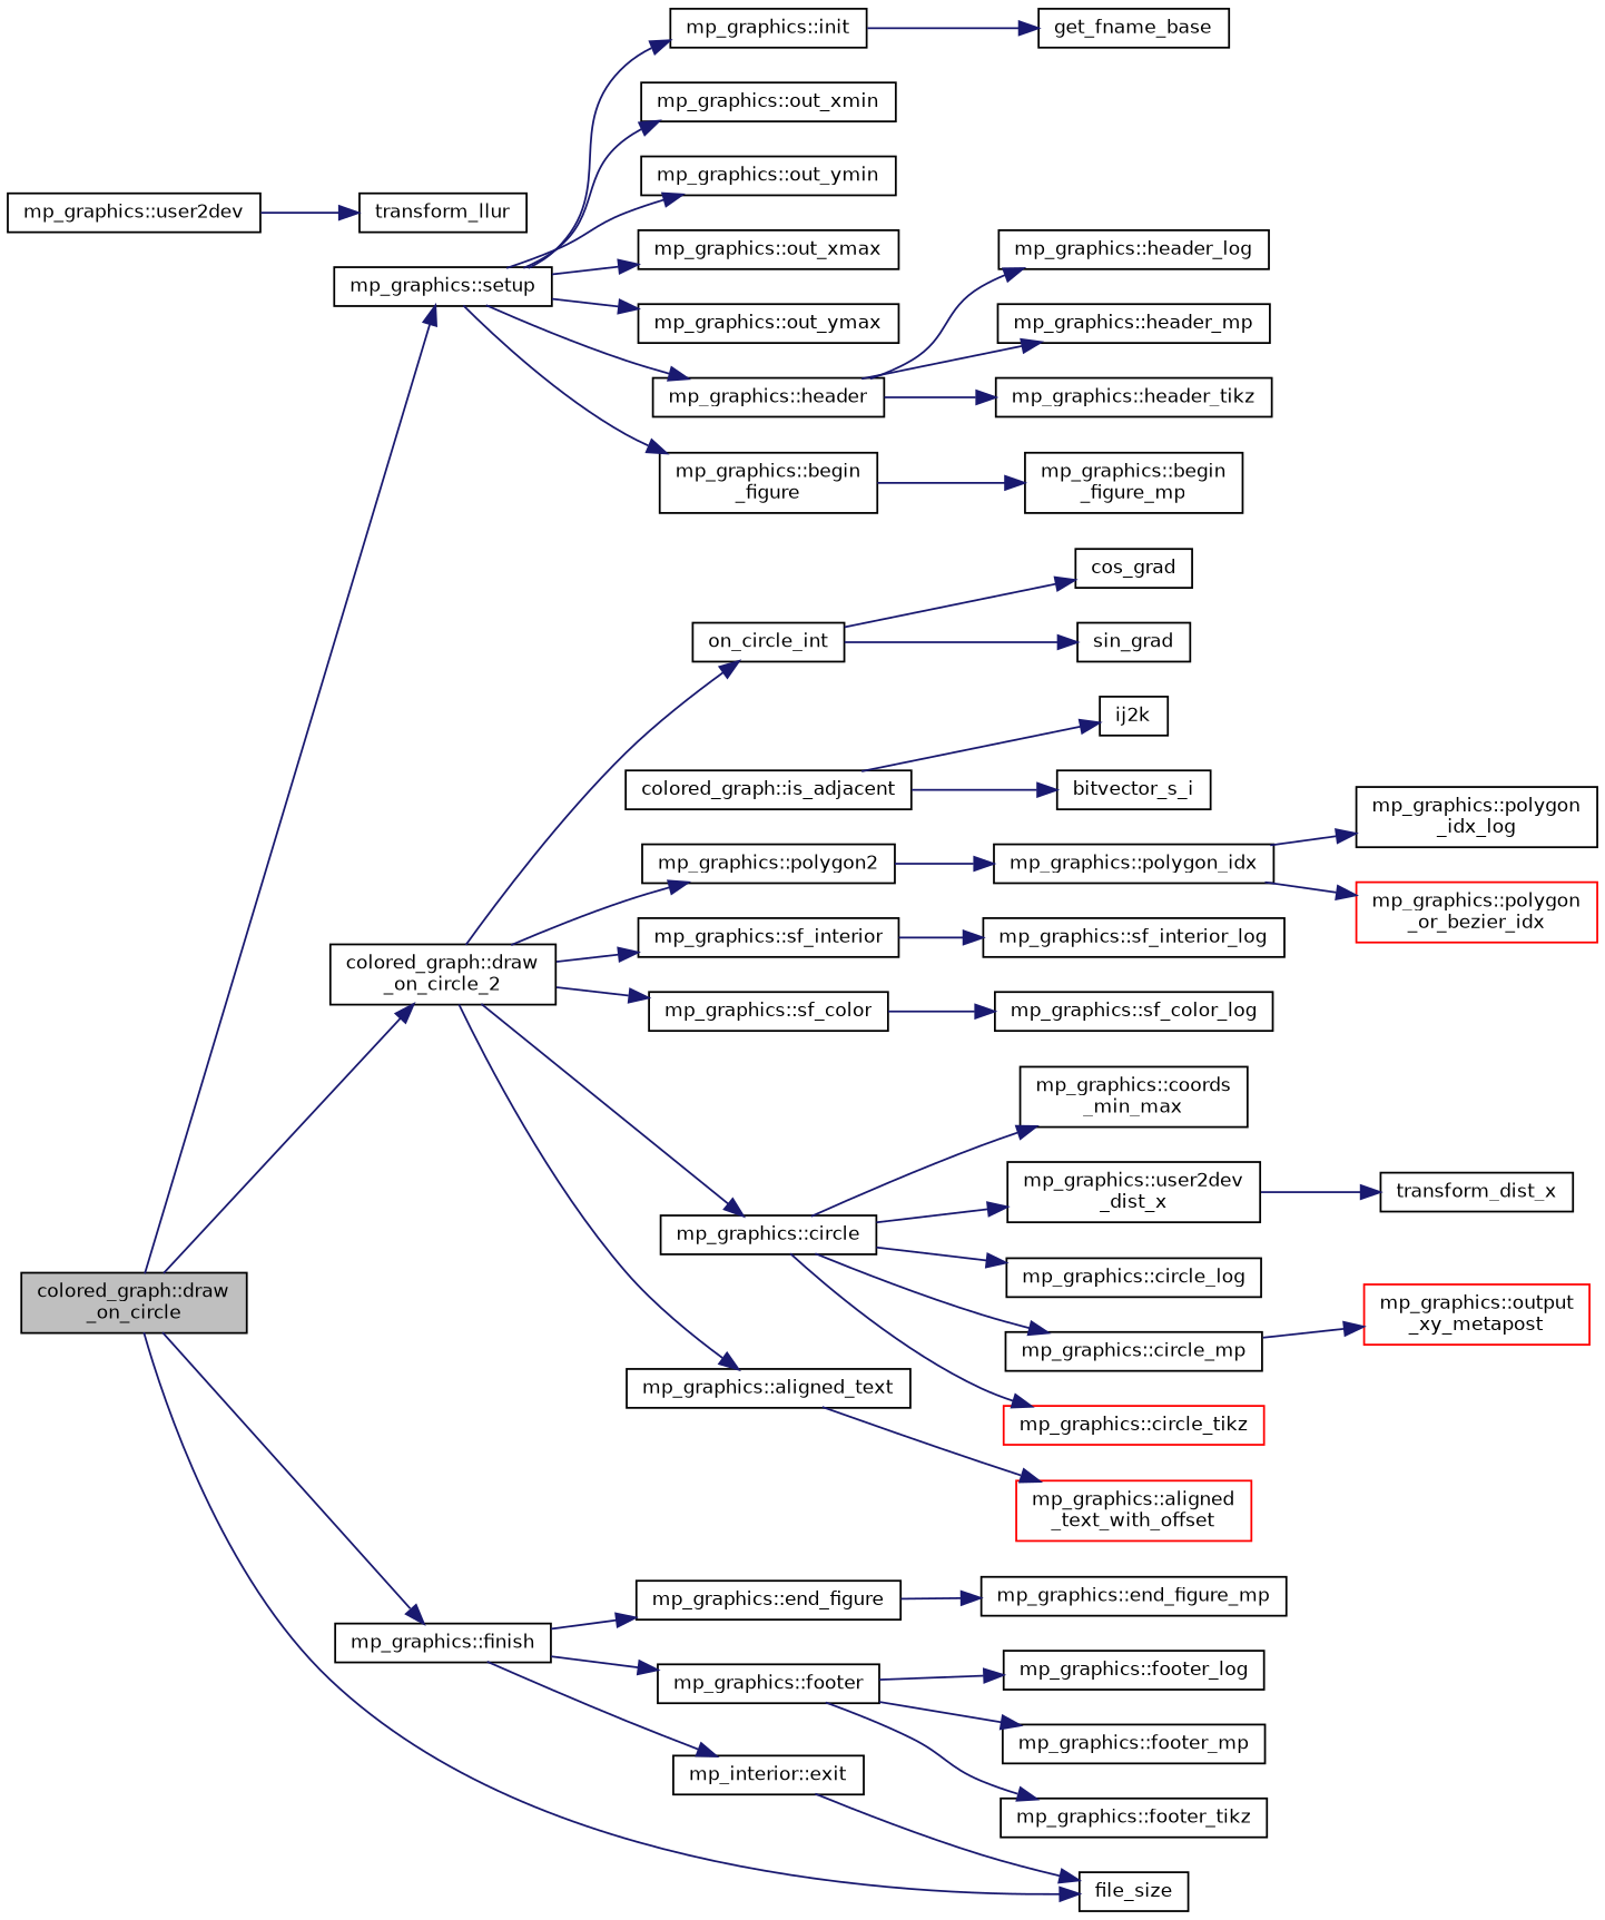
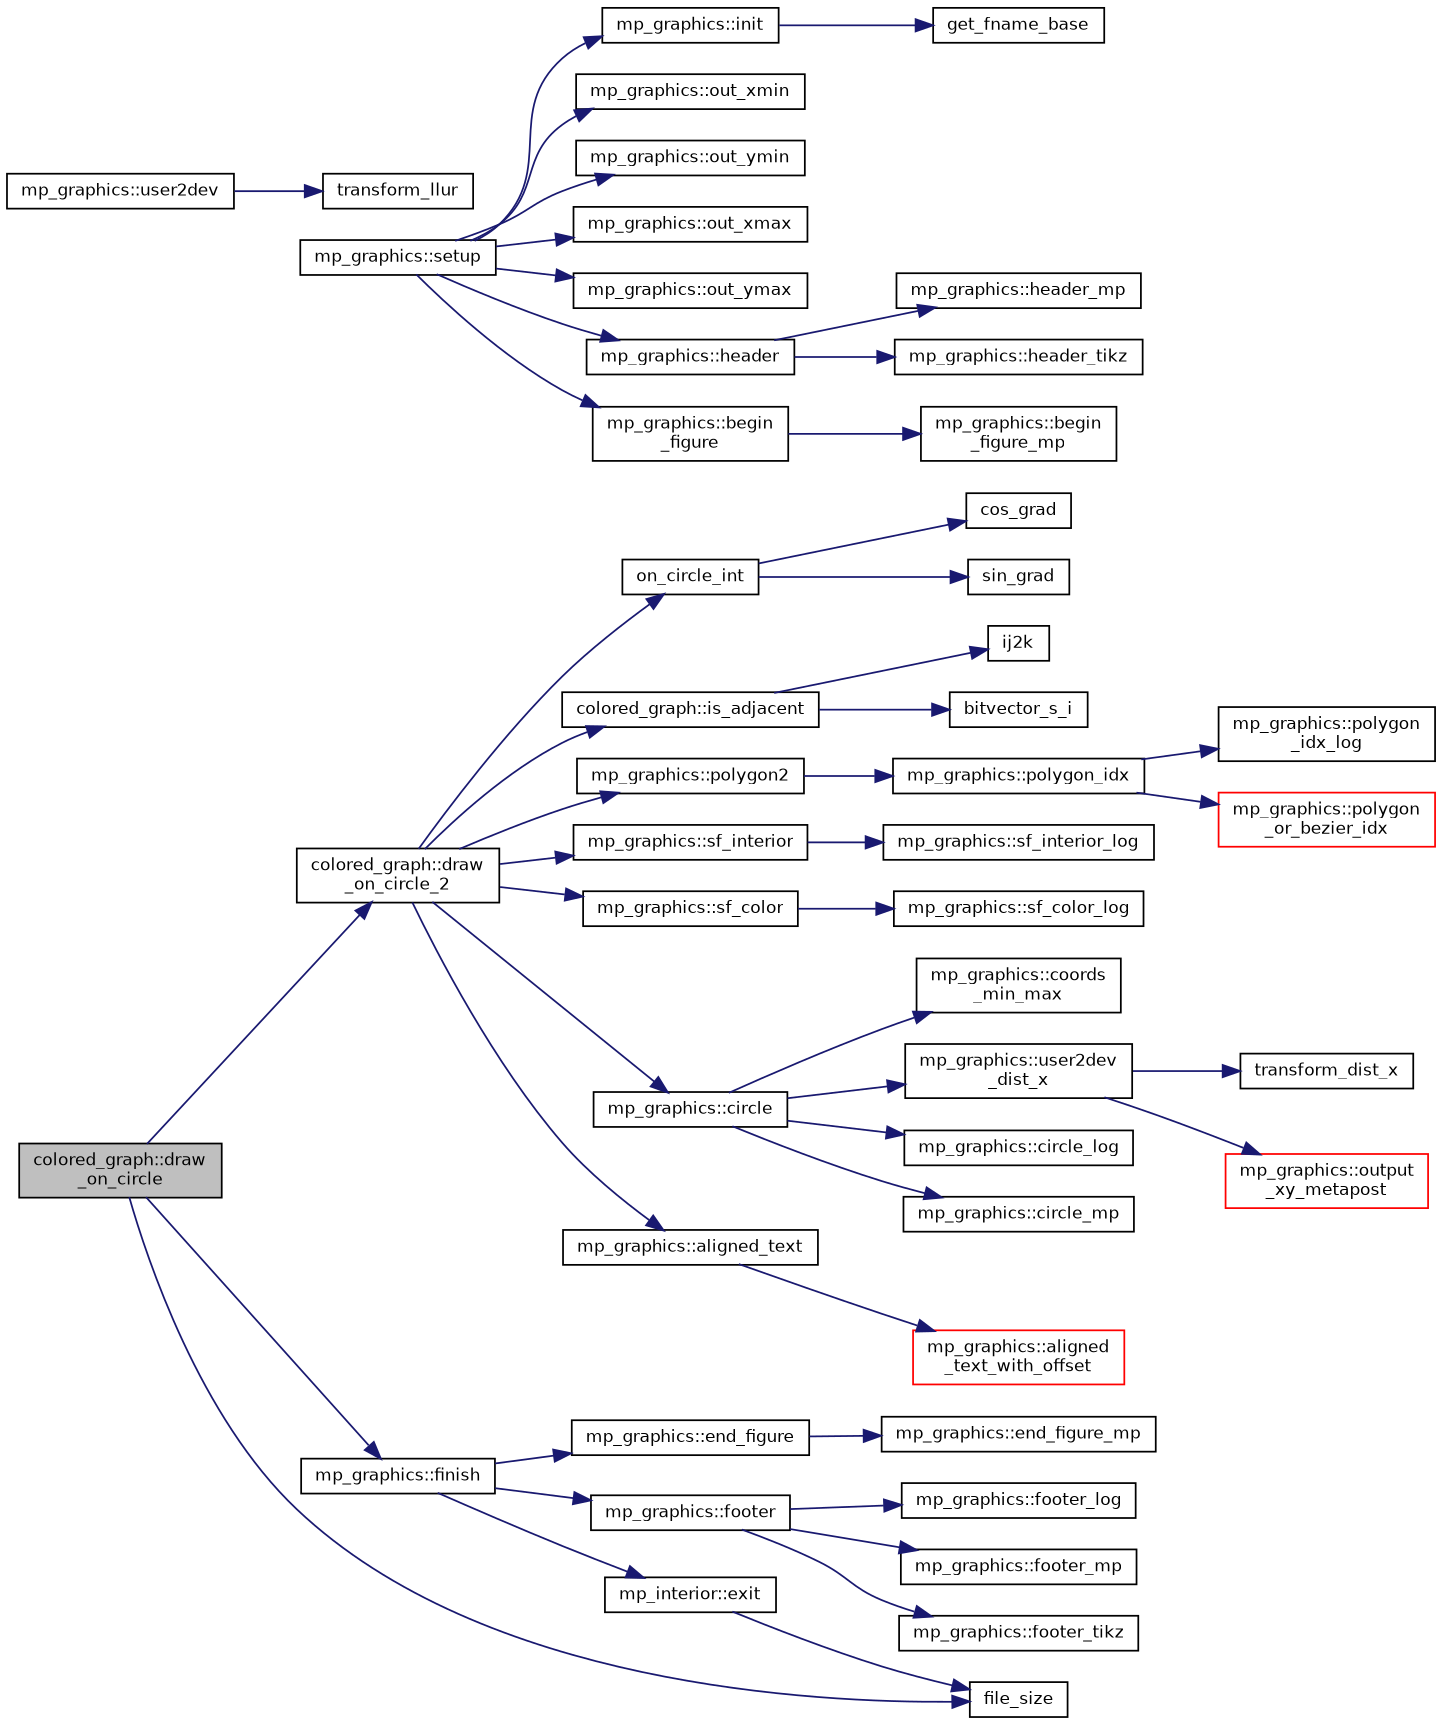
  digraph {
    rankdir=LR
    node [color=black fillcolor=white fontname=Helvetica fontsize=10 shape=record style=filled]
    edge [color=midnightblue fontname=Helvetica fontsize=10 labelfontname=Helvetica labelfontsize=10 style=solid]
    n1 [fillcolor=grey75 fontcolor=black height=0.2 label="colored_graph::draw\l_on_circle" width=0.4]
    n2 [height=0.2 label="mp_graphics::setup" width=0.4]
    n3 [height=0.2 label="colored_graph::draw\l_on_circle_2" width=0.4]
    n4 [height=0.2 label="mp_graphics::finish" width=0.4]
    n5 [height=0.2 label=file_size width=0.4]
    n6 [height=0.2 label="mp_graphics::init" width=0.4]
    n7 [height=0.2 label="mp_graphics::out_xmin" width=0.4]
    n8 [height=0.2 label="mp_graphics::out_ymin" width=0.4]
    n9 [height=0.2 label="mp_graphics::out_xmax" width=0.4]
    n10 [height=0.2 label="mp_graphics::out_ymax" width=0.4]
    n11 [height=0.2 label="mp_graphics::header" width=0.4]
    n12 [height=0.2 label="mp_graphics::begin\l_figure" width=0.4]
    n13 [height=0.2 label=on_circle_int width=0.4]
    n14 [height=0.2 label="colored_graph::is_adjacent" width=0.4]
    n15 [height=0.2 label="mp_graphics::polygon2" width=0.4]
    n16 [height=0.2 label="mp_graphics::sf_interior" width=0.4]
    n17 [height=0.2 label="mp_graphics::sf_color" width=0.4]
    n18 [height=0.2 label="mp_graphics::circle" width=0.4]
    n19 [height=0.2 label="mp_graphics::aligned_text" width=0.4]
    n20 [height=0.2 label="mp_graphics::end_figure" width=0.4]
    n21 [height=0.2 label="mp_graphics::footer" width=0.4]
    n22 [height=0.2 label="mp_interior::exit" width=0.4]
    n23 [height=0.2 label=get_fname_base width=0.4]
-   n24 [height=0.2 label="mp_graphics::header_log" width=0.4]
    n25 [height=0.2 label="mp_graphics::header_mp" width=0.4]
    n26 [height=0.2 label="mp_graphics::header_tikz" width=0.4]
    n27 [height=0.2 label="mp_graphics::begin\l_figure_mp" width=0.4]
    n28 [height=0.2 label=cos_grad width=0.4]
    n29 [height=0.2 label=sin_grad width=0.4]
    n30 [height=0.2 label=ij2k width=0.4]
    n31 [height=0.2 label=bitvector_s_i width=0.4]
    n32 [height=0.2 label="mp_graphics::polygon_idx" width=0.4]
    n33 [height=0.2 label="mp_graphics::sf_interior_log" width=0.4]
    n34 [height=0.2 label="mp_graphics::sf_color_log" width=0.4]
    n35 [height=0.2 label="mp_graphics::coords\l_min_max" width=0.4]
    n36 [height=0.2 label="mp_graphics::user2dev\l_dist_x" width=0.4]
    n37 [height=0.2 label="mp_graphics::circle_log" width=0.4]
    n38 [height=0.2 label="mp_graphics::circle_mp" width=0.4]
-   n39 [color=red height=0.2 label="mp_graphics::circle_tikz" width=0.4]
    n40 [color=red height=0.2 label="mp_graphics::aligned\l_text_with_offset" width=0.4]
    n41 [height=0.2 label="mp_graphics::polygon\l_idx_log" width=0.4]
    n42 [color=red height=0.2 label="mp_graphics::polygon\l_or_bezier_idx" width=0.4]
    n43 [height=0.2 label="mp_graphics::user2dev" width=0.4]
    n44 [height=0.2 label=transform_llur width=0.4]
    n45 [height=0.2 label=transform_dist_x width=0.4]
    n46 [color=red height=0.2 label="mp_graphics::output\l_xy_metapost" width=0.4]
    n47 [height=0.2 label="mp_graphics::end_figure_mp" width=0.4]
    n48 [height=0.2 label="mp_graphics::footer_log" width=0.4]
    n49 [height=0.2 label="mp_graphics::footer_mp" width=0.4]
    n50 [height=0.2 label="mp_graphics::footer_tikz" width=0.4]
-   n1 -> n2
    n1 -> n3
    n1 -> n4
    n1 -> n5
    n2 -> n6
    n2 -> n7
    n2 -> n8
    n2 -> n9
    n2 -> n10
    n2 -> n11
    n2 -> n12
    n3 -> n13
+   n3 -> n14
    n3 -> n15
    n3 -> n16
    n3 -> n17
    n3 -> n18
    n3 -> n19
    n4 -> n20
    n4 -> n21
    n4 -> n22
    n6 -> n23
-   n11 -> n24
    n11 -> n25
    n11 -> n26
    n12 -> n27
    n13 -> n28
    n13 -> n29
    n14 -> n30
    n14 -> n31
    n15 -> n32
    n16 -> n33
    n17 -> n34
    n18 -> n35
    n18 -> n36
    n18 -> n37
    n18 -> n38
-   n18 -> n39
    n19 -> n40
    n20 -> n47
    n21 -> n48
    n21 -> n49
    n21 -> n50
    n22 -> n5
    n32 -> n41
    n32 -> n42
    n36 -> n45
-   n38 -> n46
+   n36 -> n46
    n43 -> n44
  }
